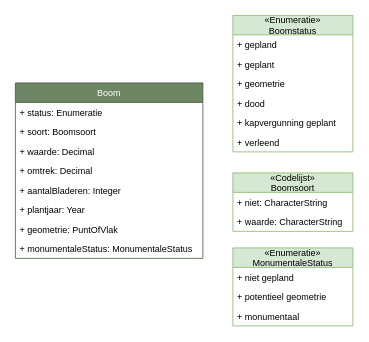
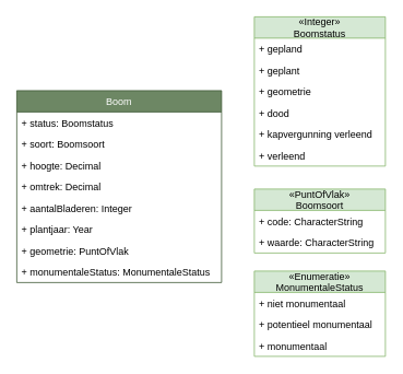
  <mxCell id="0" />
  <mxCell id="1" parent="0" />
  <mxCell id="2" value="Boom" style="swimlane;fontStyle=0;childLayout=stackLayout;horizontal=1;startSize=26;fillColor=#6d8764;horizontalStack=0;resizeParent=1;resizeParentMax=0;resizeLast=0;collapsible=1;marginBottom=0;strokeColor=#3A5431;fontColor=#ffffff;" vertex="1" parent="1"><mxGeometry x="20" y="110" width="250" height="234" as="geometry" /></mxCell>
- <mxCell id="3" value="+ status: Enumeratie" style="text;strokeColor=none;fillColor=none;align=left;verticalAlign=top;spacingLeft=4;spacingRight=4;overflow=hidden;rotatable=0;points=[[0,0.5],[1,0.5]];portConstraint=eastwest;" vertex="1" parent="2"><mxGeometry y="26" width="250" height="26" as="geometry" /></mxCell>
+ <mxCell id="3" value="+ status: Boomstatus" style="text;strokeColor=none;fillColor=none;align=left;verticalAlign=top;spacingLeft=4;spacingRight=4;overflow=hidden;rotatable=0;points=[[0,0.5],[1,0.5]];portConstraint=eastwest;" vertex="1" parent="2"><mxGeometry y="26" width="250" height="26" as="geometry" /></mxCell>
  <mxCell id="4" value="+ soort: Boomsoort" style="text;strokeColor=none;fillColor=none;align=left;verticalAlign=top;spacingLeft=4;spacingRight=4;overflow=hidden;rotatable=0;points=[[0,0.5],[1,0.5]];portConstraint=eastwest;" vertex="1" parent="2"><mxGeometry y="52" width="250" height="26" as="geometry" /></mxCell>
- <mxCell id="5" value="+ waarde: Decimal" style="text;strokeColor=none;fillColor=none;align=left;verticalAlign=top;spacingLeft=4;spacingRight=4;overflow=hidden;rotatable=0;points=[[0,0.5],[1,0.5]];portConstraint=eastwest;" vertex="1" parent="2"><mxGeometry y="78" width="250" height="26" as="geometry" /></mxCell>
+ <mxCell id="5" value="+ hoogte: Decimal" style="text;strokeColor=none;fillColor=none;align=left;verticalAlign=top;spacingLeft=4;spacingRight=4;overflow=hidden;rotatable=0;points=[[0,0.5],[1,0.5]];portConstraint=eastwest;" vertex="1" parent="2"><mxGeometry y="78" width="250" height="26" as="geometry" /></mxCell>
  <mxCell id="6" value="+ omtrek: Decimal" style="text;strokeColor=none;fillColor=none;align=left;verticalAlign=top;spacingLeft=4;spacingRight=4;overflow=hidden;rotatable=0;points=[[0,0.5],[1,0.5]];portConstraint=eastwest;" vertex="1" parent="2"><mxGeometry y="104" width="250" height="26" as="geometry" /></mxCell>
  <mxCell id="7" value="+ aantalBladeren: Integer" style="text;strokeColor=none;fillColor=none;align=left;verticalAlign=top;spacingLeft=4;spacingRight=4;overflow=hidden;rotatable=0;points=[[0,0.5],[1,0.5]];portConstraint=eastwest;" vertex="1" parent="2"><mxGeometry y="130" width="250" height="26" as="geometry" /></mxCell>
  <mxCell id="8" value="+ plantjaar: Year" style="text;strokeColor=none;fillColor=none;align=left;verticalAlign=top;spacingLeft=4;spacingRight=4;overflow=hidden;rotatable=0;points=[[0,0.5],[1,0.5]];portConstraint=eastwest;" vertex="1" parent="2"><mxGeometry y="156" width="250" height="26" as="geometry" /></mxCell>
  <mxCell id="9" value="+ geometrie: PuntOfVlak" style="text;strokeColor=none;fillColor=none;align=left;verticalAlign=top;spacingLeft=4;spacingRight=4;overflow=hidden;rotatable=0;points=[[0,0.5],[1,0.5]];portConstraint=eastwest;" vertex="1" parent="2"><mxGeometry y="182" width="250" height="26" as="geometry" /></mxCell>
  <mxCell id="10" value="+ monumentaleStatus: MonumentaleStatus" style="text;strokeColor=none;fillColor=none;align=left;verticalAlign=top;spacingLeft=4;spacingRight=4;overflow=hidden;rotatable=0;points=[[0,0.5],[1,0.5]];portConstraint=eastwest;" vertex="1" parent="2"><mxGeometry y="208" width="250" height="26" as="geometry" /></mxCell>
- <mxCell id="11" value="«Enumeratie»&#10;Boomstatus" style="swimlane;fontStyle=0;childLayout=stackLayout;horizontal=1;startSize=26;fillColor=#d5e8d4;horizontalStack=0;resizeParent=1;resizeParentMax=0;resizeLast=0;collapsible=1;marginBottom=0;strokeColor=#82b366;" vertex="1" parent="1"><mxGeometry x="310" y="20" width="160" height="182" as="geometry" /></mxCell>
+ <mxCell id="11" value="«Integer»&#10;Boomstatus" style="swimlane;fontStyle=0;childLayout=stackLayout;horizontal=1;startSize=26;fillColor=#d5e8d4;horizontalStack=0;resizeParent=1;resizeParentMax=0;resizeLast=0;collapsible=1;marginBottom=0;strokeColor=#82b366;" vertex="1" parent="1"><mxGeometry x="310" y="20" width="160" height="182" as="geometry" /></mxCell>
  <mxCell id="12" value="+ gepland" style="text;strokeColor=none;fillColor=none;align=left;verticalAlign=top;spacingLeft=4;spacingRight=4;overflow=hidden;rotatable=0;points=[[0,0.5],[1,0.5]];portConstraint=eastwest;" vertex="1" parent="11"><mxGeometry y="26" width="160" height="26" as="geometry" /></mxCell>
  <mxCell id="13" value="+ geplant" style="text;strokeColor=none;fillColor=none;align=left;verticalAlign=top;spacingLeft=4;spacingRight=4;overflow=hidden;rotatable=0;points=[[0,0.5],[1,0.5]];portConstraint=eastwest;" vertex="1" parent="11"><mxGeometry y="52" width="160" height="26" as="geometry" /></mxCell>
  <mxCell id="14" value="+ geometrie" style="text;strokeColor=none;fillColor=none;align=left;verticalAlign=top;spacingLeft=4;spacingRight=4;overflow=hidden;rotatable=0;points=[[0,0.5],[1,0.5]];portConstraint=eastwest;" vertex="1" parent="11"><mxGeometry y="78" width="160" height="26" as="geometry" /></mxCell>
  <mxCell id="15" value="+ dood" style="text;strokeColor=none;fillColor=none;align=left;verticalAlign=top;spacingLeft=4;spacingRight=4;overflow=hidden;rotatable=0;points=[[0,0.5],[1,0.5]];portConstraint=eastwest;" vertex="1" parent="11"><mxGeometry y="104" width="160" height="26" as="geometry" /></mxCell>
- <mxCell id="16" value="+ kapvergunning geplant" style="text;strokeColor=none;fillColor=none;align=left;verticalAlign=top;spacingLeft=4;spacingRight=4;overflow=hidden;rotatable=0;points=[[0,0.5],[1,0.5]];portConstraint=eastwest;" vertex="1" parent="11"><mxGeometry y="130" width="160" height="26" as="geometry" /></mxCell>
+ <mxCell id="16" value="+ kapvergunning verleend" style="text;strokeColor=none;fillColor=none;align=left;verticalAlign=top;spacingLeft=4;spacingRight=4;overflow=hidden;rotatable=0;points=[[0,0.5],[1,0.5]];portConstraint=eastwest;" vertex="1" parent="11"><mxGeometry y="130" width="160" height="26" as="geometry" /></mxCell>
  <mxCell id="17" value="+ verleend" style="text;strokeColor=none;fillColor=none;align=left;verticalAlign=top;spacingLeft=4;spacingRight=4;overflow=hidden;rotatable=0;points=[[0,0.5],[1,0.5]];portConstraint=eastwest;" vertex="1" parent="11"><mxGeometry y="156" width="160" height="26" as="geometry" /></mxCell>
- <mxCell id="18" value="«Codelijst»&#10;Boomsoort" style="swimlane;fontStyle=0;childLayout=stackLayout;horizontal=1;startSize=26;fillColor=#d5e8d4;horizontalStack=0;resizeParent=1;resizeParentMax=0;resizeLast=0;collapsible=1;marginBottom=0;strokeColor=#82b366;" vertex="1" parent="1"><mxGeometry x="310" y="230" width="160" height="78" as="geometry" /></mxCell>
- <mxCell id="19" value="+ niet: CharacterString" style="text;strokeColor=none;fillColor=none;align=left;verticalAlign=top;spacingLeft=4;spacingRight=4;overflow=hidden;rotatable=0;points=[[0,0.5],[1,0.5]];portConstraint=eastwest;" vertex="1" parent="18"><mxGeometry y="26" width="160" height="26" as="geometry" /></mxCell>
+ <mxCell id="18" value="«PuntOfVlak»&#10;Boomsoort" style="swimlane;fontStyle=0;childLayout=stackLayout;horizontal=1;startSize=26;fillColor=#d5e8d4;horizontalStack=0;resizeParent=1;resizeParentMax=0;resizeLast=0;collapsible=1;marginBottom=0;strokeColor=#82b366;" vertex="1" parent="1"><mxGeometry x="310" y="230" width="160" height="78" as="geometry" /></mxCell>
+ <mxCell id="19" value="+ code: CharacterString" style="text;strokeColor=none;fillColor=none;align=left;verticalAlign=top;spacingLeft=4;spacingRight=4;overflow=hidden;rotatable=0;points=[[0,0.5],[1,0.5]];portConstraint=eastwest;" vertex="1" parent="18"><mxGeometry y="26" width="160" height="26" as="geometry" /></mxCell>
  <mxCell id="20" value="+ waarde: CharacterString" style="text;strokeColor=none;fillColor=none;align=left;verticalAlign=top;spacingLeft=4;spacingRight=4;overflow=hidden;rotatable=0;points=[[0,0.5],[1,0.5]];portConstraint=eastwest;" vertex="1" parent="18"><mxGeometry y="52" width="160" height="26" as="geometry" /></mxCell>
  <mxCell id="21" value="«Enumeratie»&#10;MonumentaleStatus" style="swimlane;fontStyle=0;childLayout=stackLayout;horizontal=1;startSize=26;fillColor=#d5e8d4;horizontalStack=0;resizeParent=1;resizeParentMax=0;resizeLast=0;collapsible=1;marginBottom=0;strokeColor=#82b366;" vertex="1" parent="1"><mxGeometry x="310" y="330" width="160" height="104" as="geometry" /></mxCell>
- <mxCell id="22" value="+ niet gepland" style="text;strokeColor=none;fillColor=none;align=left;verticalAlign=top;spacingLeft=4;spacingRight=4;overflow=hidden;rotatable=0;points=[[0,0.5],[1,0.5]];portConstraint=eastwest;" vertex="1" parent="21"><mxGeometry y="26" width="160" height="26" as="geometry" /></mxCell>
- <mxCell id="23" value="+ potentieel geometrie" style="text;strokeColor=none;fillColor=none;align=left;verticalAlign=top;spacingLeft=4;spacingRight=4;overflow=hidden;rotatable=0;points=[[0,0.5],[1,0.5]];portConstraint=eastwest;" vertex="1" parent="21"><mxGeometry y="52" width="160" height="26" as="geometry" /></mxCell>
+ <mxCell id="22" value="+ niet monumentaal" style="text;strokeColor=none;fillColor=none;align=left;verticalAlign=top;spacingLeft=4;spacingRight=4;overflow=hidden;rotatable=0;points=[[0,0.5],[1,0.5]];portConstraint=eastwest;" vertex="1" parent="21"><mxGeometry y="26" width="160" height="26" as="geometry" /></mxCell>
+ <mxCell id="23" value="+ potentieel monumentaal" style="text;strokeColor=none;fillColor=none;align=left;verticalAlign=top;spacingLeft=4;spacingRight=4;overflow=hidden;rotatable=0;points=[[0,0.5],[1,0.5]];portConstraint=eastwest;" vertex="1" parent="21"><mxGeometry y="52" width="160" height="26" as="geometry" /></mxCell>
  <mxCell id="24" value="+ monumentaal" style="text;strokeColor=none;fillColor=none;align=left;verticalAlign=top;spacingLeft=4;spacingRight=4;overflow=hidden;rotatable=0;points=[[0,0.5],[1,0.5]];portConstraint=eastwest;" vertex="1" parent="21"><mxGeometry y="78" width="160" height="26" as="geometry" /></mxCell>
